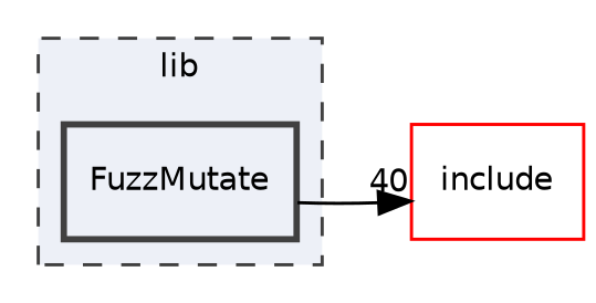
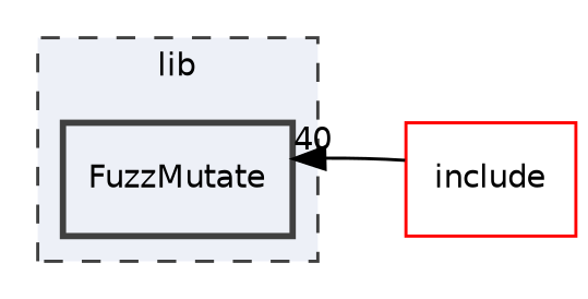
  digraph {
    compound=true
    rankdir=LR
    node [fillcolor="#edf0f7" fontname=Helvetica fontsize=10 shape=box]
    n1 [color=grey25 label=FuzzMutate style="filled,bold,"]
    n2 [color=red label=include]
    subgraph cluster_1 {
      bgcolor="#edf0f7"
      fontname=Helvetica
      fontsize=10
      label=lib
      pencolor=grey25
      style="filled,dashed,"
      n1
    }
-   n1 -> n2 [fontname=Helvetica fontsize=10 headlabel=40 labeldistance=1.5 labelfontname=Helvetica labelfontsize=10]
+   n2 -> n1 [fontname=Helvetica fontsize=10 headlabel=40 labeldistance=1.5 labelfontname=Helvetica labelfontsize=10]
  }
